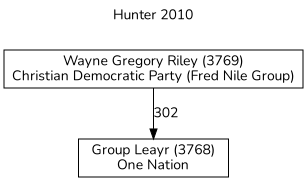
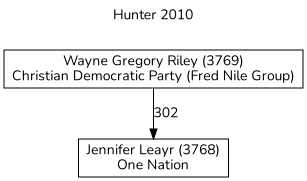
  digraph {
    label="Hunter 2010"
    labelloc=t
    mclimit=10
    fontname=Nunito
    node [shape=box fontname=Nunito]
-   n1 [label="Group Leayr (3768)\nOne Nation"]
+   n1 [label="Jennifer Leayr (3768)\nOne Nation"]
    n2 [label="Wayne Gregory Riley (3769)\nChristian Democratic Party (Fred Nile Group)"]
    n2 -> n1 [label=302 fontname=Nunito]
  }
